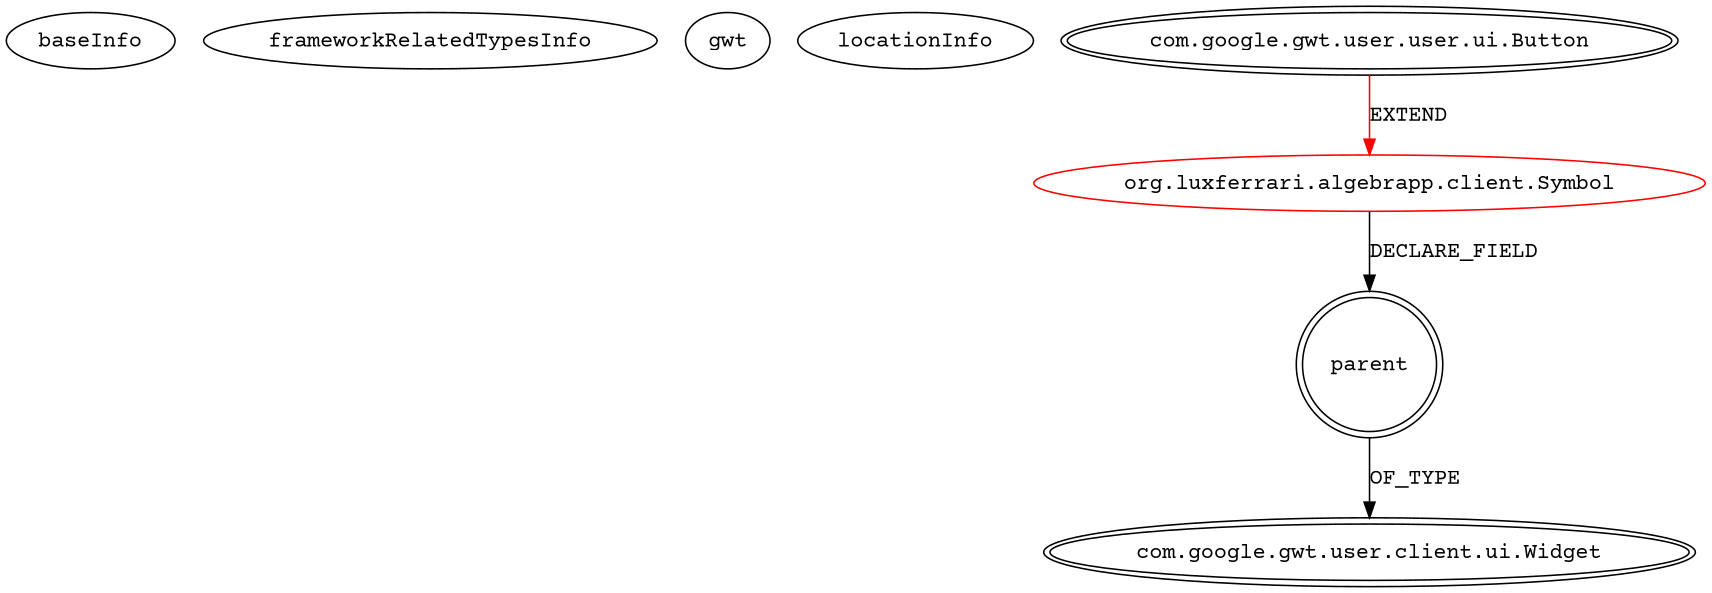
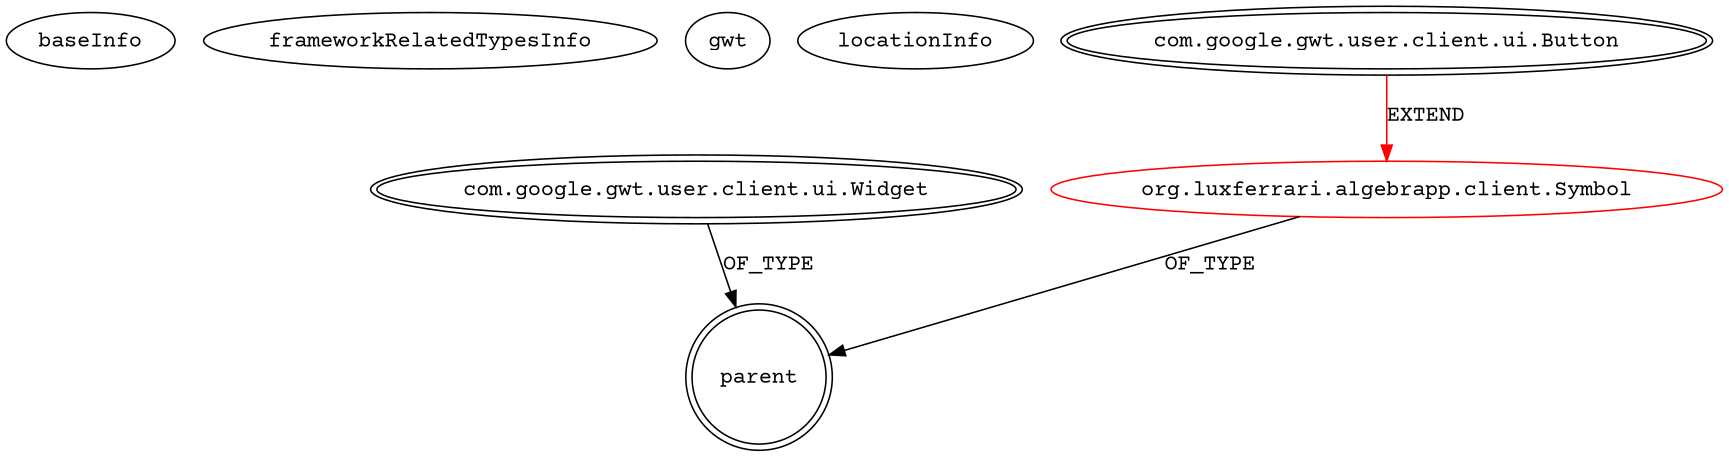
  digraph {
    fontname="Courier Prime"
    node [fontname="Courier Prime"]
    edge [fontname="Courier Prime"]
    baseInfo [category=extension_graph graphId=3662 isAnonymous=false possibleRelation=false]
    frameworkRelatedTypesInfo [0="com.google.gwt.user.client.ui.Button"]
    n3 [label=gwt]
    locationInfo [contextSignature=Symbol filePath="/luxferrari-AlgebrApp/AlgebrApp-master/AlgebrApp/src/org/luxferrari/algebrapp/client/Symbol.java" graphId=3662 projectName="luxferrari-AlgebrApp"]
    n5 [color=red isFrameworkType=false label="org.luxferrari.algebrapp.client.Symbol" vertexType=ROOT_CLIENT_CLASS_DECLARATION]
    n6 [isFrameworkType=true label=parent peripheries=2 shape=circle vertexType=FIELD_DECLARATION]
-   n7 [isFrameworkType=true label="com.google.gwt.user.user.ui.Button" peripheries=2 vertexType=FRAMEWORK_CLASS_TYPE]
+   n7 [isFrameworkType=true label="com.google.gwt.user.client.ui.Button" peripheries=2 vertexType=FRAMEWORK_CLASS_TYPE]
    n8 [isFrameworkType=true label="com.google.gwt.user.client.ui.Widget" peripheries=2 vertexType=FRAMEWORK_CLASS_TYPE]
-   n5 -> n6 [label=DECLARE_FIELD]
-   n6 -> n8 [label=OF_TYPE]
+   n5 -> n6 [label=OF_TYPE]
+   n8 -> n6 [label=OF_TYPE]
    n7 -> n5 [color=red label=EXTEND]
  }
